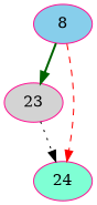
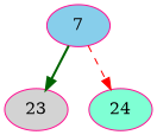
  strict digraph {
    node [color=deeppink style=filled]
-   7 [entry=true fillcolor=skyblue label=8]
+   7 [entry=true fillcolor=skyblue]
    n2 [fillcolor=lightgrey label=23]
    24 [fillcolor=aquamarine]
    7 -> n2 [color=darkgreen cond=true style=bold]
    7 -> 24 [color=red cond=false style=dashed]
-   n2 -> 24 [style=dotted]
  }
